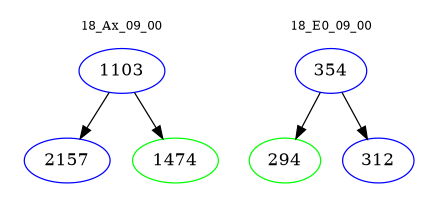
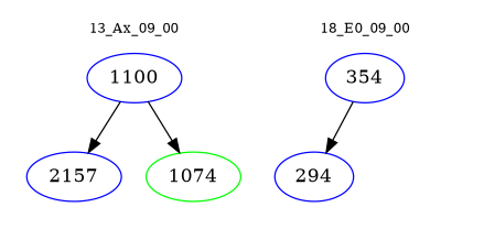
  digraph {
    node [color=blue]
    edge [color=black]
-   n1 [label=1103]
+   n1 [label=1100]
    n2 [label=2157]
-   n3 [color=green label=1474]
+   n3 [color=green label=1074]
    n4 [label=354]
-   n5 [color=green label=294]
-   n6 [label=312]
+   n5 [label=294]
    subgraph cluster_1 {
      color=white
      fontsize=10
-     label="18_Ax_09_00"
+     label="13_Ax_09_00"
      n1
      n2
      n3
    }
    subgraph cluster_2 {
      color=white
      fontsize=10
      label="18_E0_09_00"
      n4
      n5
-     n6
    }
    n1 -> n2
    n1 -> n3
    n4 -> n5
-   n4 -> n6
  }
